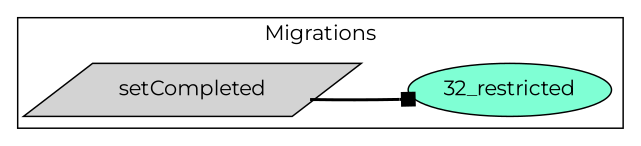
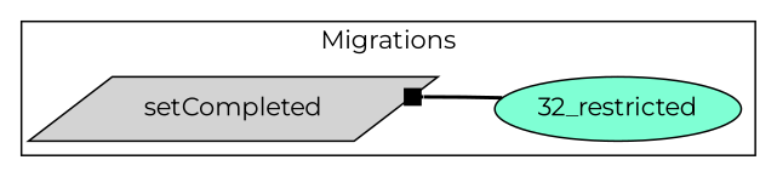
  strict digraph {
    rankdir=LR
    fontname=Montserrat
    node [style=filled fontname=Montserrat]
    n1 [label=setCompleted shape=parallelogram fillcolor=lightgrey]
    "32_restricted" [shape=ellipse fillcolor=aquamarine]
    subgraph cluster_1 {
      label=Migrations
      n1
      "32_restricted"
    }
    subgraph cluster_2 {
      label="[Solidity]"
    }
-   n1 -> "32_restricted" [style=bold arrowhead=box fontname=Montserrat]
+   "32_restricted" -> n1 [style=bold arrowhead=box fontname=Montserrat]
  }
